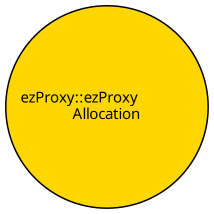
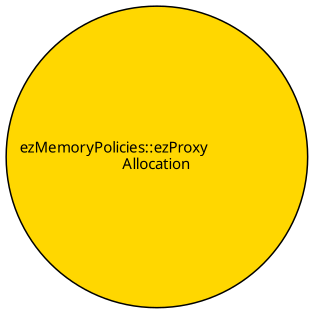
  digraph {
    rankdir=LR
    fontname="Noto Sans"
-   n1 [color=black fillcolor=gold fontname="Noto Sans" fontsize=10 height=0.2 label="ezProxy::ezProxy\lAllocation" shape=circle style=filled width=0.4]
+   n1 [color=black fillcolor=gold fontname="Noto Sans" fontsize=10 height=0.2 label="ezMemoryPolicies::ezProxy\lAllocation" shape=circle style=filled width=0.4]
  }
